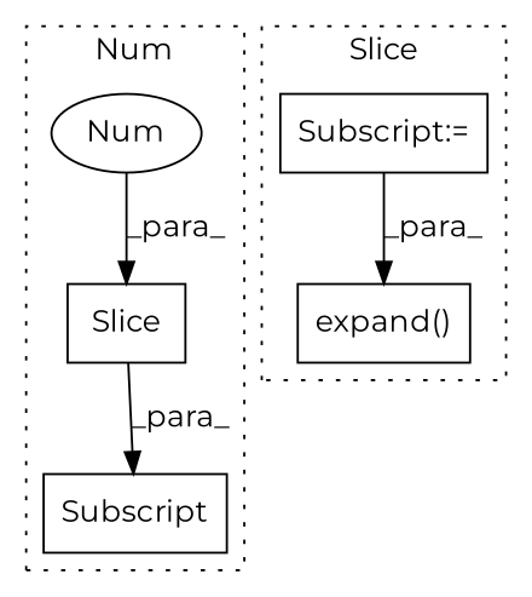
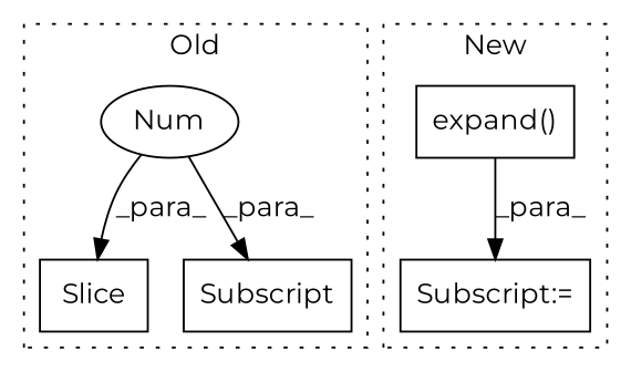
  digraph {
    fontname=Montserrat
    node [fontname=Montserrat l=1 s=3553 shape=box]
    edge [fontname=Montserrat]
    n1 [a=80 label=Slice]
    n2 [a=76 label=Num shape=ellipse]
    n3 [a=63 l="34,0" label=Subscript s="3544,0"]
    n4 [a=75 l="37,1" label="expand()" s="2635,2683"]
    n5 [a=68 l=3 label="Subscript:=" s=2632]
    subgraph cluster_1 {
-     label=Num
+     label=Old
      style=dotted
      n1
      n2
      n3
    }
    subgraph cluster_2 {
-     label=Slice
+     label=New
      style=dotted
      n4
      n5
    }
-   n1 -> n3 [label=_para_]
+   n2 -> n3 [label=_para_]
    n2 -> n1 [label=_para_]
-   n5 -> n4 [label=_para_]
+   n4 -> n5 [label=_para_]
  }
